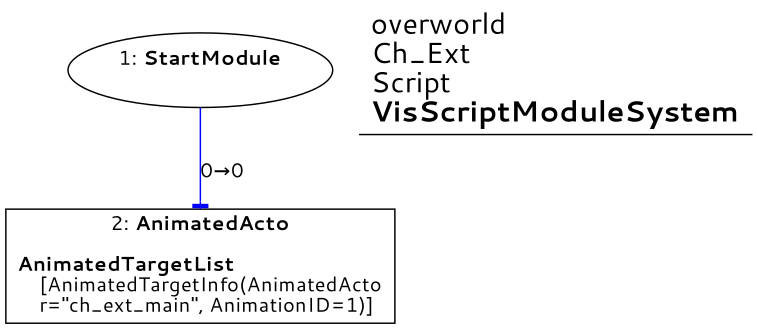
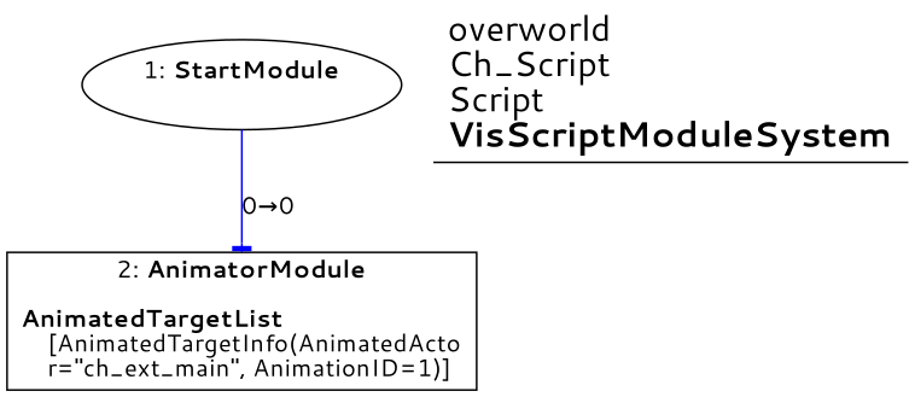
  digraph {
    fontname="Segoe UI"
    splines=spline
    node [fontname="Segoe UI"]
    n1 [label=<1: <b>StartModule</b><br/><br/>> shape=oval]
-   n2 [label=<2: <b>AnimatedActo</b><br/><br/><b>AnimatedTargetList</b><br align="left"/>    [AnimatedTargetInfo(AnimatedActo<br align="left"/>    r=&quot;ch_ext_main&quot;, AnimationID=1)]<br align="left"/>> shape=box]
-   n3 [label=<<font point-size="20">overworld<br align="left"/>Ch_Ext<br align="left"/>Script<br align="left"/><b>VisScriptModuleSystem</b><br align="left"/></font>> shape=underline]
+   n2 [label=<2: <b>AnimatorModule</b><br/><br/><b>AnimatedTargetList</b><br align="left"/>    [AnimatedTargetInfo(AnimatedActo<br align="left"/>    r=&quot;ch_ext_main&quot;, AnimationID=1)]<br align="left"/>> shape=box]
+   n3 [label=<<font point-size="20">overworld<br align="left"/>Ch_Script<br align="left"/>Script<br align="left"/><b>VisScriptModuleSystem</b><br align="left"/></font>> shape=underline]
    n1 -> n2 [fontname="Segoe UI" label="0→0" color=blue arrowhead=tee]
  }
